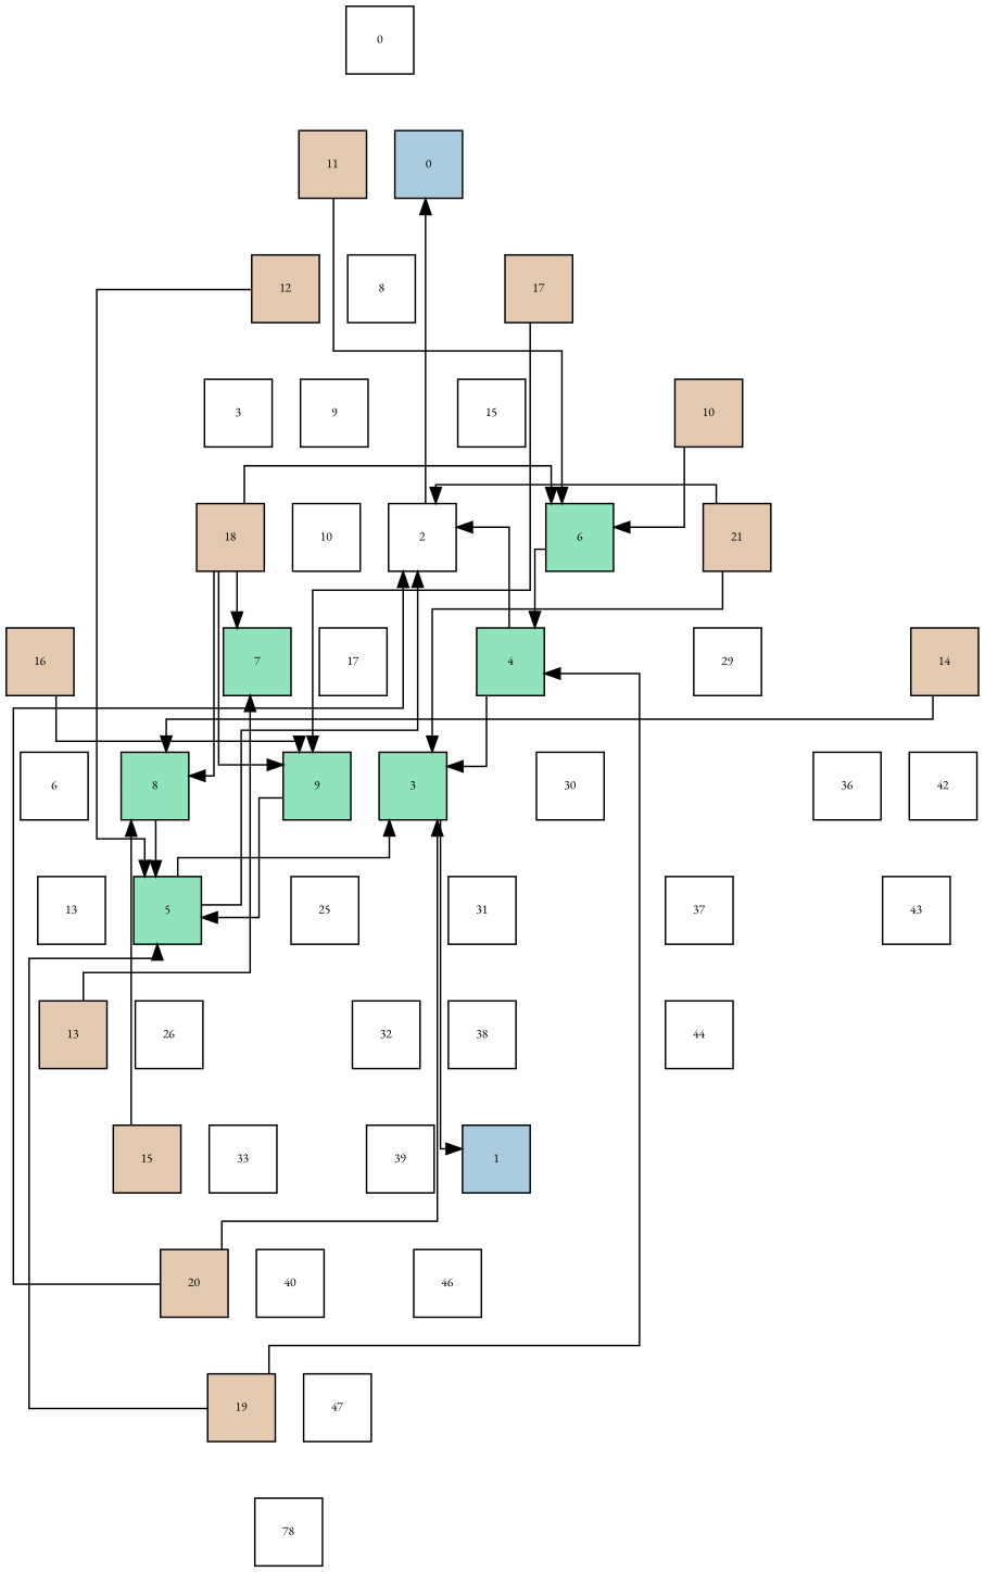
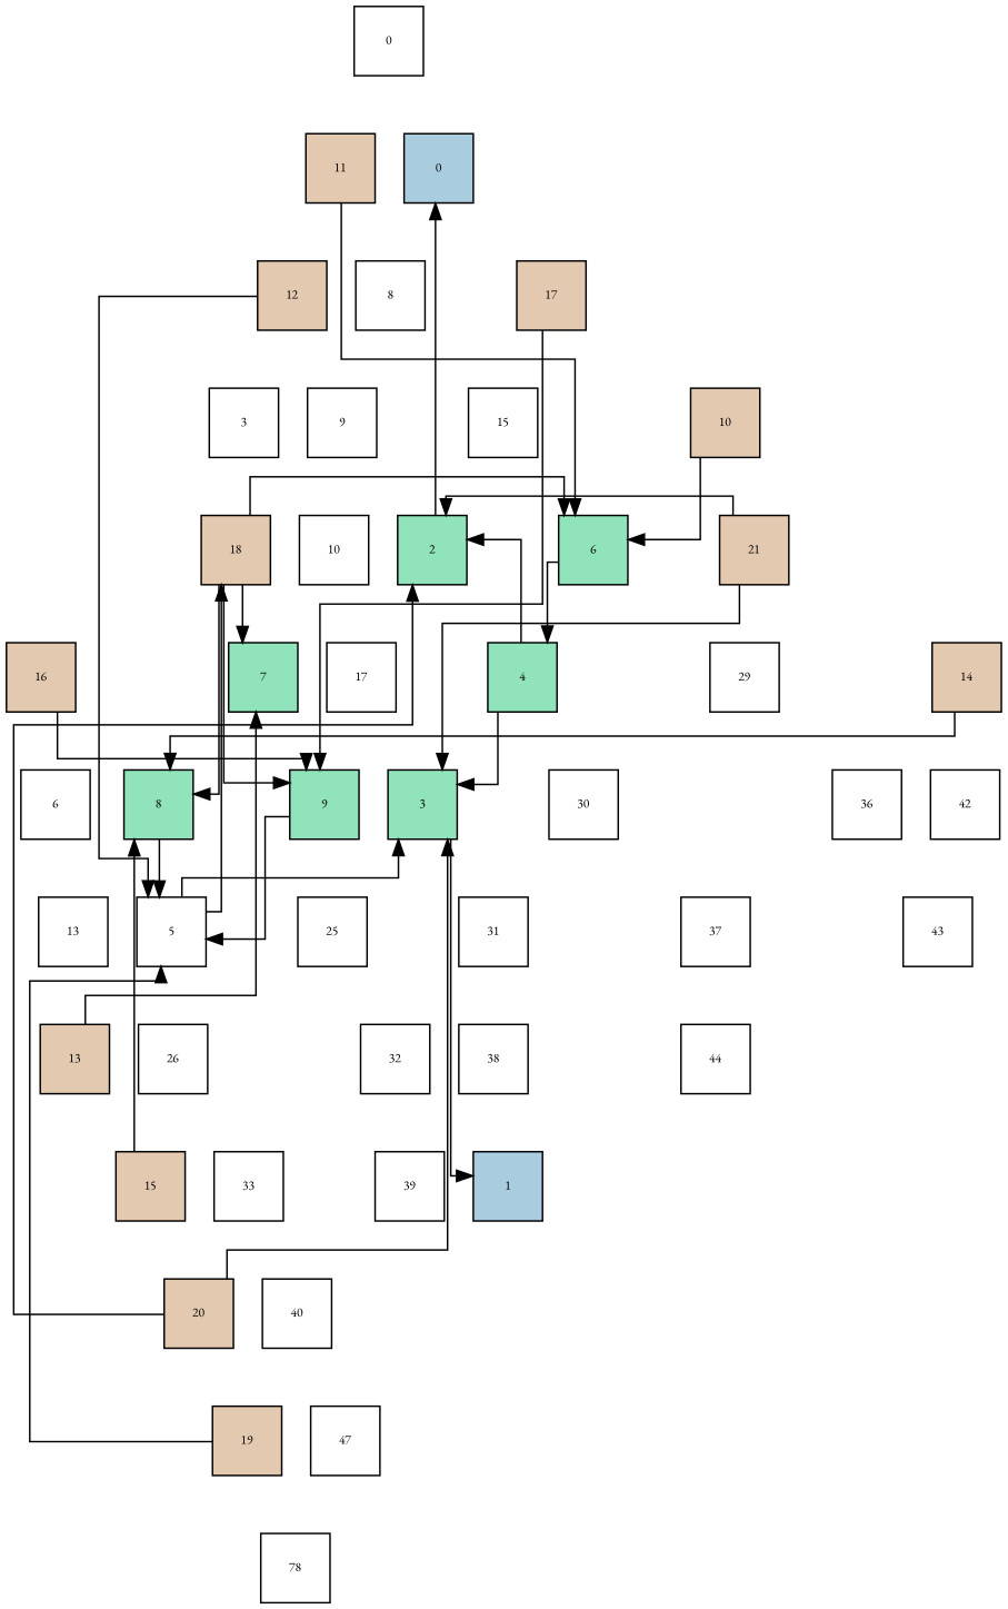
  digraph {
    fontname="EB Garamond"
    rank=same
    rankdir=TB
    splines=ortho
    node [fillcolor="#ffffff" fixedsize=true fontname="EB Garamond" fontsize=8 shape=square style=filled]
    edge [constraint=true fontname="EB Garamond" style=invis]
    n1 [label=0 width=0.6]
    n2 [fillcolor="#e3c9af" label=11 width=0.6]
    n3 [fillcolor="#a9ccde" label=0 width=0.6]
    n4 [fillcolor="#e3c9af" label=12 width=0.6]
    n5 [label=8 width=0.6]
    n6 [fillcolor="#91e3bb" label=6 width=0.6]
    n7 [fillcolor="#e3c9af" label=17 width=0.6]
    n8 [label=3 width=0.6]
    n9 [label=9 width=0.6]
-   n10 [fillcolor="#91e3bb" label=5 width=0.6]
+   n10 [label=5 width=0.6]
    n11 [label=15 width=0.6]
    n12 [fillcolor="#91e3bb" label=4 width=0.6]
    n13 [label=29 width=0.6]
    n14 [fillcolor="#e3c9af" label=18 width=0.6]
    n15 [label=10 width=0.6]
-   n16 [label=2 width=0.6]
+   n16 [fillcolor="#91e3bb" label=2 width=0.6]
    n17 [fillcolor="#91e3bb" label=7 width=0.6]
    n18 [fillcolor="#91e3bb" label=8 width=0.6]
    n19 [fillcolor="#91e3bb" label=9 width=0.6]
    n20 [fillcolor="#e3c9af" label=16 width=0.6]
    n21 [label=17 width=0.6]
    n22 [label=6 width=0.6]
    n23 [label=13 width=0.6]
    n24 [label=25 width=0.6]
    n25 [fillcolor="#e3c9af" label=13 width=0.6]
    n26 [fillcolor="#e3c9af" label=10 width=0.6]
    n27 [fillcolor="#91e3bb" label=3 width=0.6]
    n28 [label=30 width=0.6]
    n29 [label=26 width=0.6]
    n30 [fillcolor="#e3c9af" label=15 width=0.6]
    n31 [fillcolor="#e3c9af" label=21 width=0.6]
    n32 [label=31 width=0.6]
    n33 [fillcolor="#a9ccde" label=1 width=0.6]
    n34 [label=32 width=0.6]
    n35 [label=33 width=0.6]
    n36 [fillcolor="#e3c9af" label=20 width=0.6]
    n37 [fillcolor="#e3c9af" label=14 width=0.6]
    n38 [label=36 width=0.6]
    n39 [label=37 width=0.6]
    n40 [label=38 width=0.6]
-   n41 [label=46 width=0.6]
    n42 [label=39 width=0.6]
    n43 [label=40 width=0.6]
    n44 [fillcolor="#e3c9af" label=19 width=0.6]
    n45 [label=42 width=0.6]
    n46 [label=43 width=0.6]
    n47 [label=44 width=0.6]
    n48 [label=47 width=0.6]
    n49 [label=78 width=0.6]
    n1 -> n2
    n1 -> n3
    n2 -> n4
    n2 -> n5
    n2 -> n6 [constraint=false style=vis]
    n3 -> n5
    n3 -> n7
    n4 -> n8
    n4 -> n9
    n4 -> n10 [constraint=false style=vis]
    n5 -> n9
    n5 -> n11
    n6 -> n12 [constraint=false style=vis]
    n6 -> n12
    n6 -> n13
    n7 -> n11
    n7 -> n19 [constraint=false style=vis]
    n7 -> n26
    n8 -> n14
    n8 -> n15
    n9 -> n15
    n9 -> n16
-   n10 -> n16 [constraint=false style=vis]
+   n10 -> n14 [constraint=false style=vis]
    n10 -> n25
    n10 -> n27 [constraint=false style=vis]
    n10 -> n29
    n11 -> n6
    n11 -> n16
    n12 -> n16 [constraint=false style=vis]
    n12 -> n27 [constraint=false style=vis]
    n12 -> n27
    n12 -> n28
    n13 -> n28
    n13 -> n38
    n14 -> n6 [constraint=false style=vis]
    n14 -> n17 [constraint=false style=vis]
    n14 -> n17
    n14 -> n18 [constraint=false style=vis]
    n14 -> n19 [constraint=false style=vis]
    n14 -> n20
    n15 -> n17
    n15 -> n21
    n16 -> n3 [constraint=false style=vis]
    n16 -> n12
    n16 -> n21
    n17 -> n18
    n17 -> n19
    n18 -> n10 [constraint=false style=vis]
    n18 -> n10
    n18 -> n23
    n19 -> n10 [constraint=false style=vis]
    n19 -> n10
    n19 -> n24
    n20 -> n18
    n20 -> n19 [constraint=false style=vis]
    n20 -> n22
    n21 -> n19
    n21 -> n27
    n22 -> n23
    n23 -> n25
    n24 -> n29
    n24 -> n34
    n25 -> n17 [constraint=false style=vis]
    n25 -> n30
    n26 -> n6 [constraint=false style=vis]
    n26 -> n6
    n26 -> n31
    n27 -> n24
    n27 -> n32
    n27 -> n33 [constraint=false style=vis]
    n28 -> n32
    n28 -> n39
    n29 -> n30
    n29 -> n35
    n30 -> n18 [constraint=false style=vis]
    n30 -> n36
    n31 -> n13
    n31 -> n16 [constraint=false style=vis]
    n31 -> n27 [constraint=false style=vis]
    n31 -> n37
    n32 -> n34
    n32 -> n40
-   n33 -> n41
    n34 -> n35
    n34 -> n42
    n35 -> n36
    n35 -> n43
    n36 -> n16 [constraint=false style=vis]
    n36 -> n27 [constraint=false style=vis]
    n36 -> n44
    n37 -> n18 [constraint=false style=vis]
    n37 -> n38
    n37 -> n45
    n38 -> n39
    n38 -> n46
    n39 -> n40
    n39 -> n47
    n40 -> n33
    n40 -> n42
-   n41 -> n48
-   n42 -> n41
    n42 -> n43
    n43 -> n44
    n43 -> n48
    n44 -> n10 [constraint=false style=vis]
-   n44 -> n12 [constraint=false style=vis]
    n44 -> n49
    n45 -> n46
    n46 -> n47
    n47 -> n33
    n48 -> n49
  }
